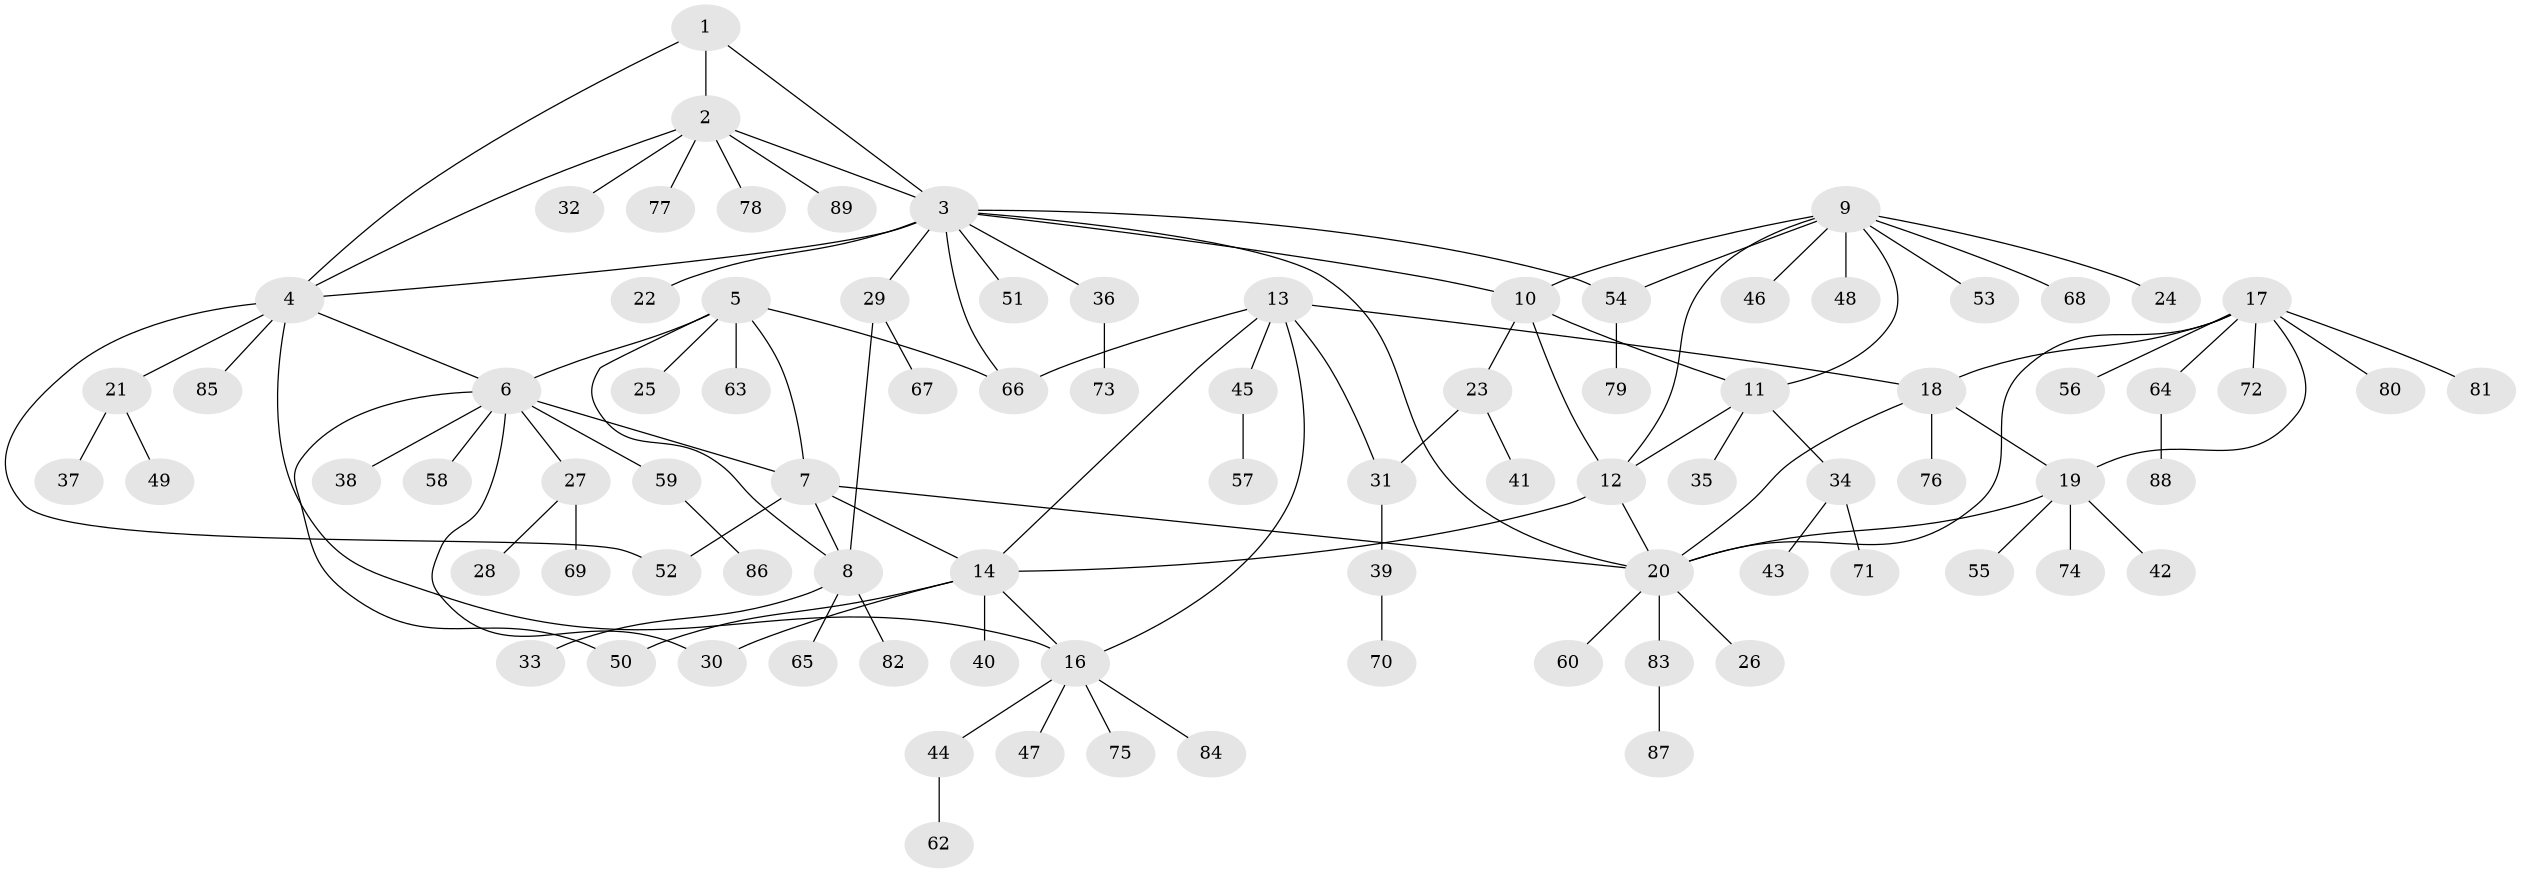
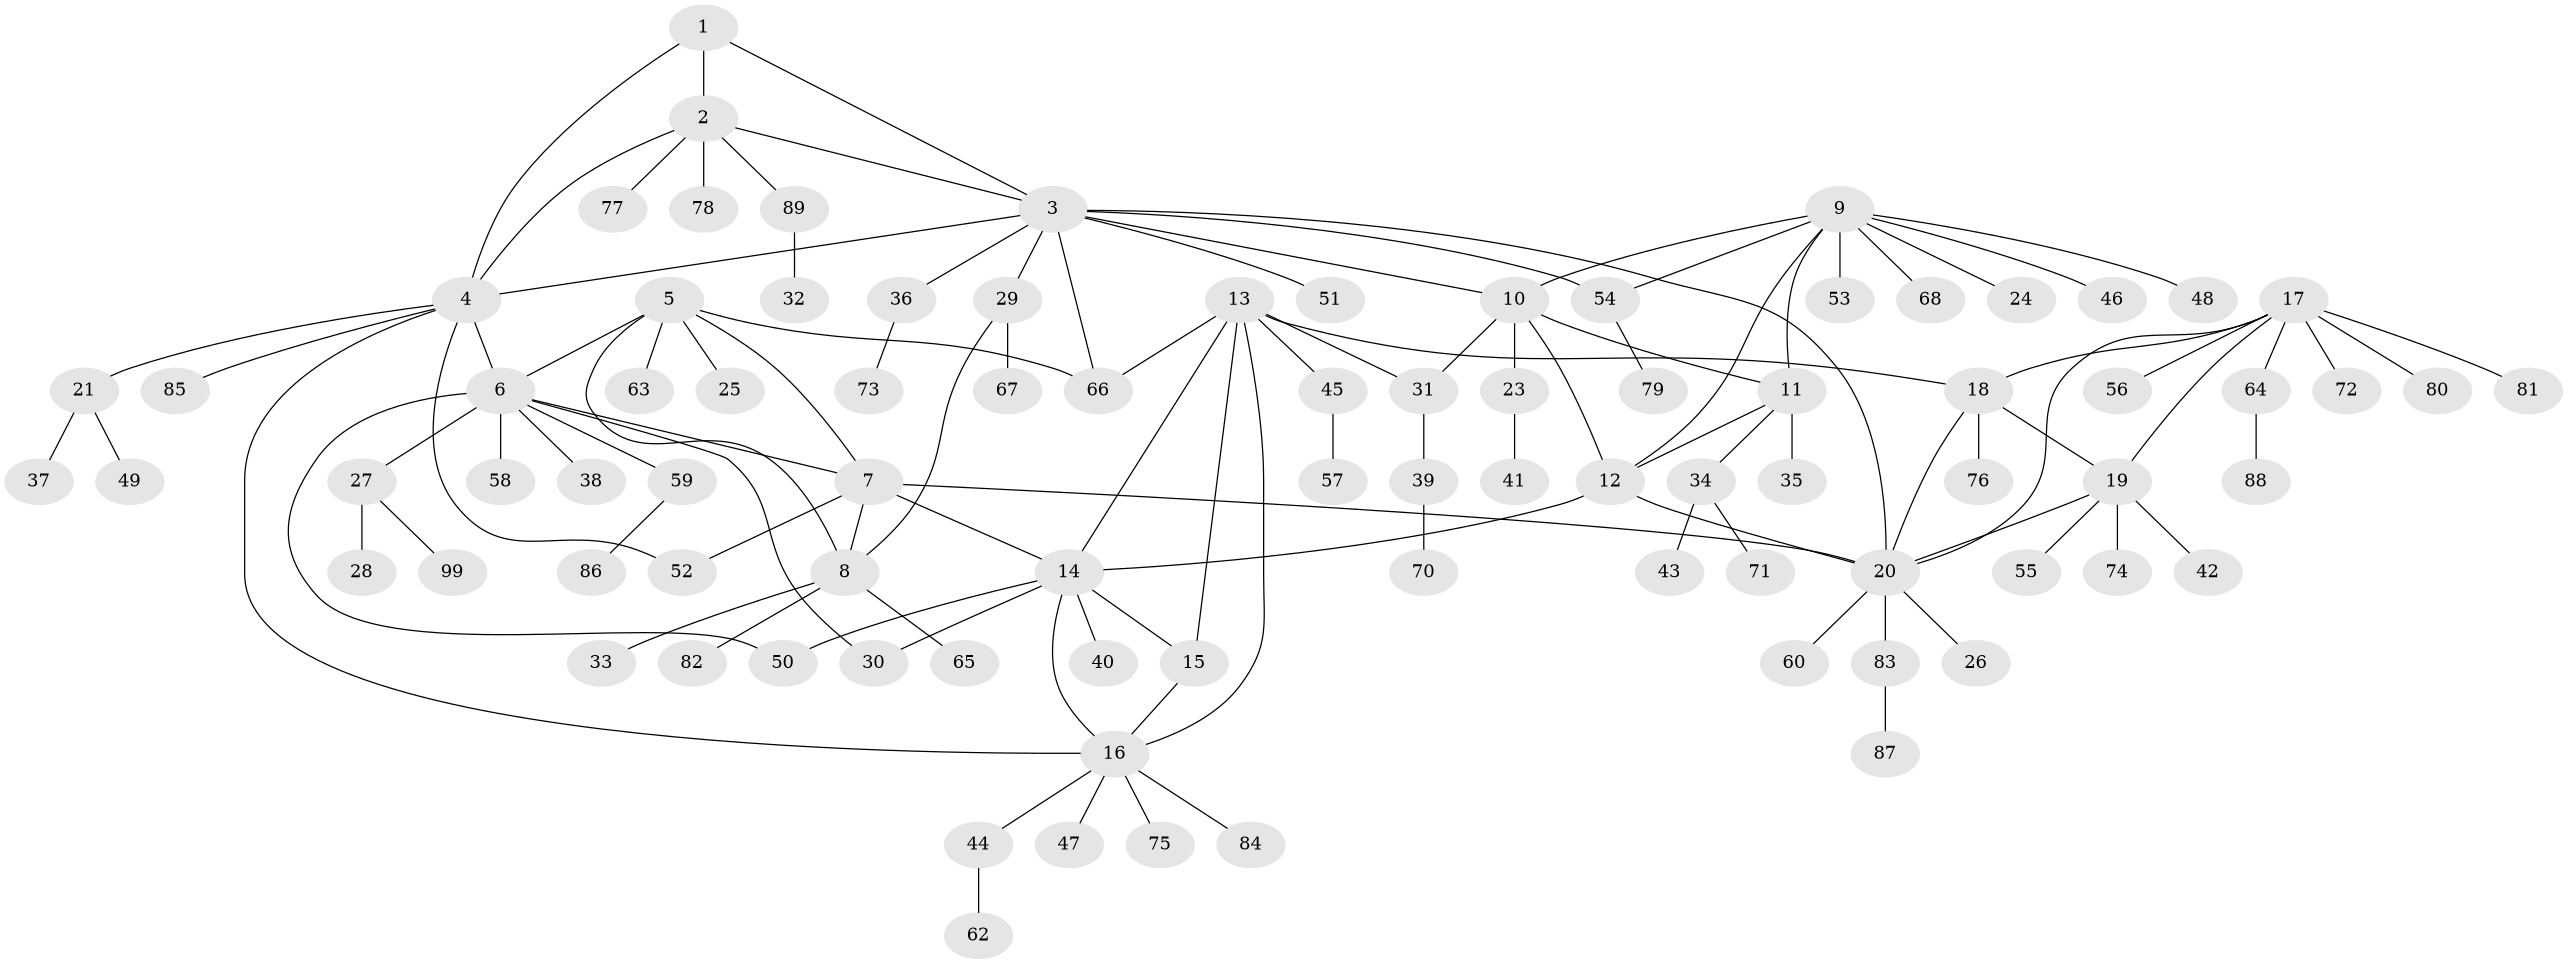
  graph {
    node [color=gray90 style=filled]
    1
    2
    3
    4
    32
    77
    78
    89
    10
    20
-   22
    29
    36
    51
    54
    66
    6
    16
    21
    52
    85
    11
    12
    23
    31
    26
    60
    83
    8
    67
    73
    79
    7
    27
    30
    38
    50
    58
    59
    44
    47
    75
    84
    37
    49
    5
    25
    63
    14
    33
    65
    82
    9
    24
    46
    48
    53
    68
    28
-   69
+   69 [label=99]
    86
+   15
    40
    34
    35
    41
    39
    43
    71
    13
    18
    45
    19
    76
    57
    62
    17
    56
    64
    72
    80
    81
    42
    55
    74
    88
    87
    70
    1 -- 2
    1 -- 3
    1 -- 4
    2 -- 3
    2 -- 4
-   2 -- 32
+   89 -- 32
    2 -- 77
    2 -- 78
    2 -- 89
    3 -- 4
    3 -- 10
    3 -- 20
-   3 -- 22
    3 -- 29
    3 -- 36
    3 -- 51
    3 -- 54
    3 -- 66
    4 -- 6
    4 -- 16
    4 -- 21
    4 -- 52
    4 -- 85
    10 -- 11
    10 -- 12
    10 -- 23
-   23 -- 31
+   10 -- 31
    20 -- 26
    20 -- 60
    20 -- 83
    29 -- 8
    29 -- 67
    36 -- 73
    54 -- 79
    6 -- 7
    6 -- 27
    6 -- 30
    6 -- 38
    6 -- 50
    6 -- 58
    6 -- 59
    16 -- 44
    16 -- 47
    16 -- 75
    16 -- 84
    21 -- 37
    21 -- 49
    11 -- 12
    11 -- 34
    11 -- 35
    12 -- 20
    12 -- 14
    23 -- 41
    31 -- 39
    83 -- 87
    8 -- 33
    8 -- 65
    8 -- 82
    7 -- 20
    7 -- 52
    7 -- 8
    7 -- 14
    27 -- 28
    27 -- 69
    59 -- 86
    44 -- 62
    5 -- 66
    5 -- 6
    5 -- 8
    5 -- 7
    5 -- 25
    5 -- 63
    14 -- 16
    14 -- 30
    14 -- 50
+   14 -- 15
    14 -- 40
    9 -- 10
    9 -- 54
    9 -- 11
    9 -- 12
    9 -- 24
    9 -- 46
    9 -- 48
    9 -- 53
    9 -- 68
+   15 -- 16
    34 -- 43
    34 -- 71
    39 -- 70
    13 -- 66
    13 -- 16
    13 -- 31
    13 -- 14
+   13 -- 15
    13 -- 18
    13 -- 45
    18 -- 20
    18 -- 19
    18 -- 76
    45 -- 57
    19 -- 20
    19 -- 42
    19 -- 55
    19 -- 74
    17 -- 20
    17 -- 18
    17 -- 19
    17 -- 56
    17 -- 64
    17 -- 72
    17 -- 80
    17 -- 81
    64 -- 88
  }
